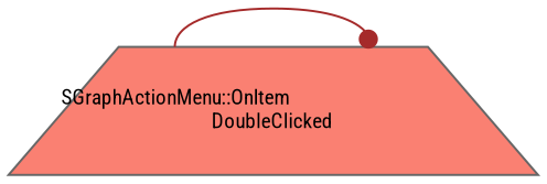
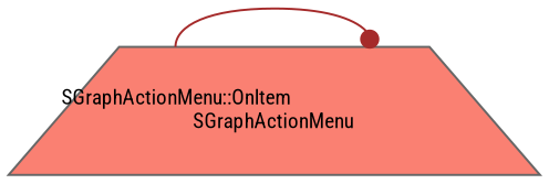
  digraph {
    rankdir=LR
    fontname="Roboto Condensed"
-   n1 [color=gray40 fillcolor=salmon fontcolor=black fontname="Roboto Condensed" fontsize=10 height=0.2 label="SGraphActionMenu::OnItem\lDoubleClicked" shape=trapezium style=filled width=0.4]
+   n1 [color=gray40 fillcolor=salmon fontcolor=black fontname="Roboto Condensed" fontsize=10 height=0.2 label="SGraphActionMenu::OnItem\lSGraphActionMenu" shape=trapezium style=filled width=0.4]
    n1 -> n1 [color=brown fontname="Roboto Condensed" fontsize=10 labelfontname=Helvetica labelfontsize=10 style=solid arrowhead=dot]
  }
